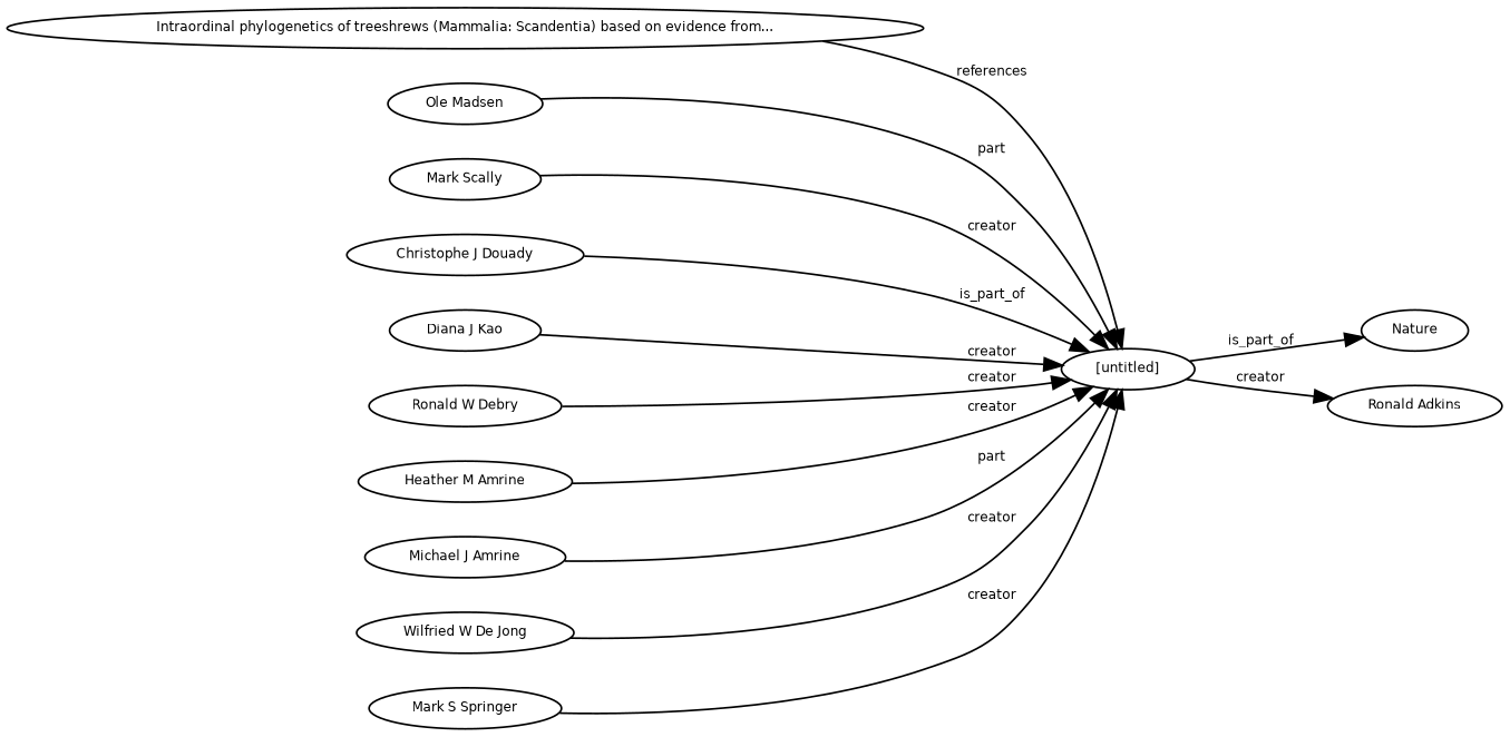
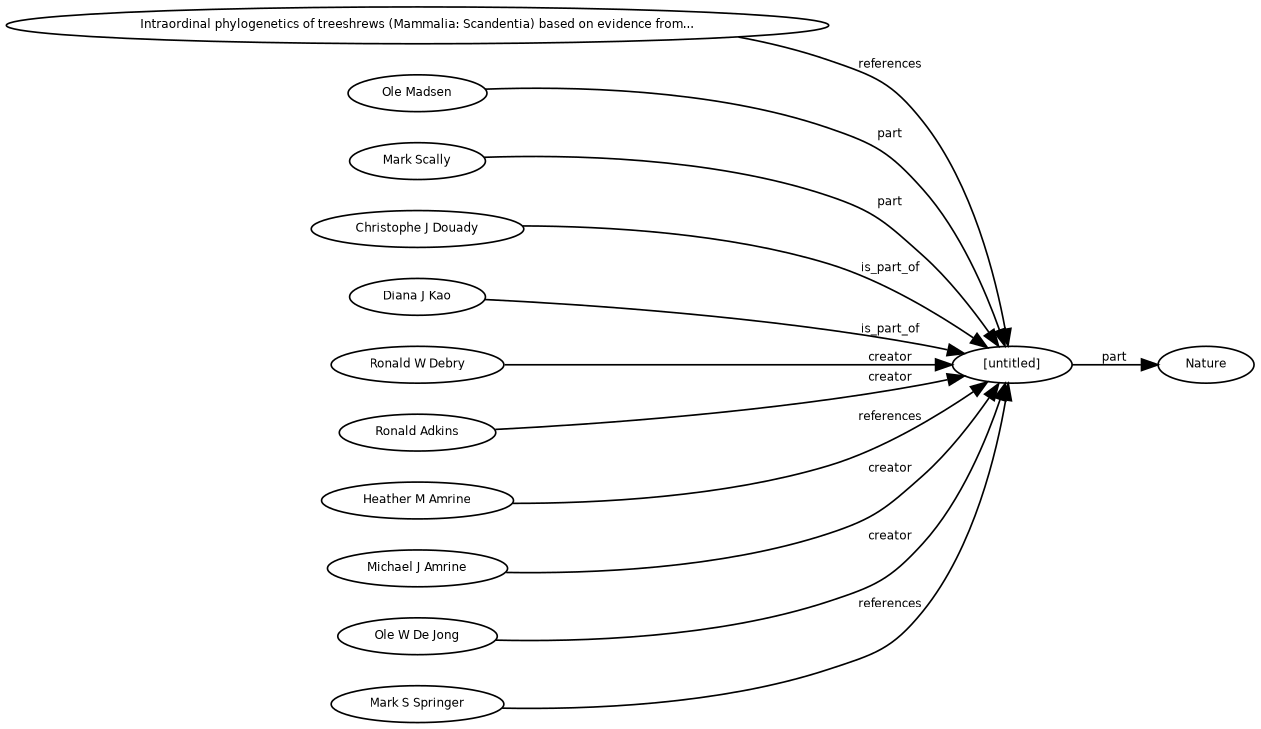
  digraph {
    rankdir=LR
    node [fontname=Helvetica fontsize=7]
    edge [fontname=Helvetica fontsize=7]
    n1 [height=0.27433100247 label="[untitled]" width=0.27433100247]
    n2 [height=0.27433100247 label=Nature width=0.27433100247]
    n3 [height=0.27433100247 label="Intraordinal phylogenetics of treeshrews (Mammalia: Scandentia) based on evidence from..." width=0.27433100247]
    n4 [height=0.27433100247 label="Ole Madsen" width=0.27433100247]
    n5 [height=0.27433100247 label="Mark Scally" width=0.27433100247]
    n6 [height=0.27433100247 label="Christophe J Douady" width=0.27433100247]
    n7 [height=0.27433100247 label="Diana J Kao" width=0.27433100247]
    n8 [height=0.27433100247 label="Ronald W Debry" width=0.27433100247]
    n9 [height=0.27433100247 label="Ronald Adkins" width=0.27433100247]
    n10 [height=0.27433100247 label="Heather M Amrine" width=0.27433100247]
    n11 [height=0.27433100247 label="Michael J Amrine" width=0.27433100247]
-   n12 [height=0.27433100247 label="Wilfried W De Jong" width=0.27433100247]
+   n12 [height=0.27433100247 label="Ole W De Jong" width=0.27433100247]
    n13 [height=0.27433100247 label="Mark S Springer" width=0.27433100247]
-   n1 -> n2 [label=is_part_of]
+   n1 -> n2 [label=part]
    n3 -> n1 [label=references]
    n4 -> n1 [label=part]
-   n5 -> n1 [label=creator]
+   n5 -> n1 [label=part]
    n6 -> n1 [label=is_part_of]
-   n7 -> n1 [label=creator]
+   n7 -> n1 [label=is_part_of]
    n8 -> n1 [label=creator]
-   n1 -> n9 [label=creator]
-   n10 -> n1 [label=creator]
-   n11 -> n1 [label=part]
+   n9 -> n1 [label=creator]
+   n10 -> n1 [label=references]
+   n11 -> n1 [label=creator]
    n12 -> n1 [label=creator]
-   n13 -> n1 [label=creator]
+   n13 -> n1 [label=references]
  }
